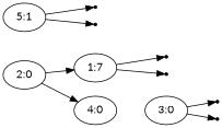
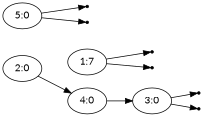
  digraph {
    fontname=Lato
    rankdir=LR
    node [fontname=Lato shape=point]
    edge [fontname=Lato]
    n1 [label="2:0" shape=""]
    n2 [label="1:7" shape=""]
    n3 [label="4:0" shape=""]
    3
    4
    n6 [label="3:0" shape=""]
    7
    8
-   n9 [label="5:1" shape=""]
+   n9 [label="5:0" shape=""]
    10
    11
-   n1 -> n2
    n1 -> n3
    n2 -> 3
    n2 -> 4
+   n3 -> n6
    n6 -> 7
    n6 -> 8
    n9 -> 10
    n9 -> 11
  }
